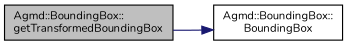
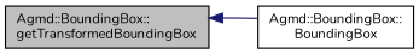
  digraph {
    rankdir=LR
    fontname=Nunito
    node [color=black fontname=Nunito fontsize=10 shape=record style=filled]
    n1 [fillcolor=grey75 fontcolor=black height=0.2 label="Agmd::BoundingBox::\lgetTransformedBoundingBox" width=0.4]
    n2 [fillcolor=white height=0.2 label="Agmd::BoundingBox::\lBoundingBox" width=0.4]
-   n1 -> n2 [color=midnightblue fontname=Nunito fontsize=10 labelfontname=Helvetica labelfontsize=10 style=solid]
+   n2 -> n1 [color=midnightblue fontname=Nunito fontsize=10 labelfontname=Helvetica labelfontsize=10 style=solid]
  }
